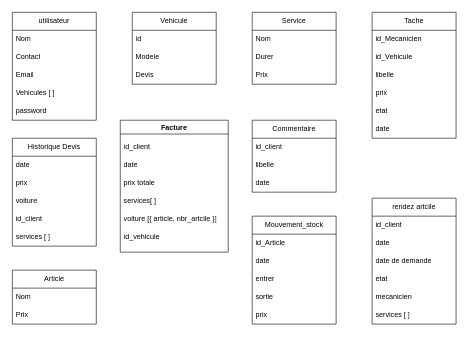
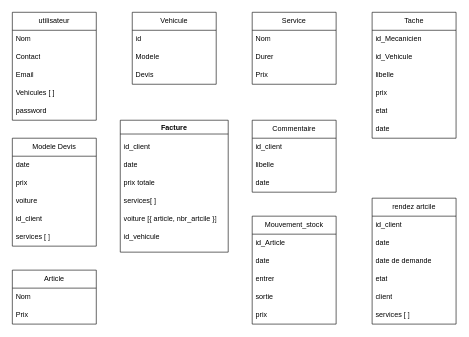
  <mxCell id="0" />
  <mxCell id="1" parent="0" />
  <mxCell id="2" value="utilisateur" style="swimlane;fontStyle=0;childLayout=stackLayout;horizontal=1;startSize=30;horizontalStack=0;resizeParent=1;resizeParentMax=0;resizeLast=0;collapsible=1;marginBottom=0;whiteSpace=wrap;html=1;" vertex="1" parent="1"><mxGeometry x="20" y="20" width="140" height="180" as="geometry"><mxRectangle x="120" y="140" width="70" height="30" as="alternateBounds" /></mxGeometry></mxCell>
  <mxCell id="3" value="Nom" style="text;strokeColor=none;fillColor=none;align=left;verticalAlign=middle;spacingLeft=4;spacingRight=4;overflow=hidden;points=[[0,0.5],[1,0.5]];portConstraint=eastwest;rotatable=0;whiteSpace=wrap;html=1;" vertex="1" parent="2"><mxGeometry y="30" width="140" height="30" as="geometry" /></mxCell>
  <mxCell id="4" value="Contact" style="text;strokeColor=none;fillColor=none;align=left;verticalAlign=middle;spacingLeft=4;spacingRight=4;overflow=hidden;points=[[0,0.5],[1,0.5]];portConstraint=eastwest;rotatable=0;whiteSpace=wrap;html=1;" vertex="1" parent="2"><mxGeometry y="60" width="140" height="30" as="geometry" /></mxCell>
  <mxCell id="5" value="Email" style="text;strokeColor=none;fillColor=none;align=left;verticalAlign=middle;spacingLeft=4;spacingRight=4;overflow=hidden;points=[[0,0.5],[1,0.5]];portConstraint=eastwest;rotatable=0;whiteSpace=wrap;html=1;" vertex="1" parent="2"><mxGeometry y="90" width="140" height="30" as="geometry" /></mxCell>
  <mxCell id="6" value="Vehicules [ ]" style="text;strokeColor=none;fillColor=none;align=left;verticalAlign=middle;spacingLeft=4;spacingRight=4;overflow=hidden;points=[[0,0.5],[1,0.5]];portConstraint=eastwest;rotatable=0;whiteSpace=wrap;html=1;" vertex="1" parent="2"><mxGeometry y="120" width="140" height="30" as="geometry" /></mxCell>
  <mxCell id="7" value="password" style="text;strokeColor=none;fillColor=none;align=left;verticalAlign=middle;spacingLeft=4;spacingRight=4;overflow=hidden;points=[[0,0.5],[1,0.5]];portConstraint=eastwest;rotatable=0;whiteSpace=wrap;html=1;" vertex="1" parent="2"><mxGeometry y="150" width="140" height="30" as="geometry" /></mxCell>
  <mxCell id="8" value="Vehicule" style="swimlane;fontStyle=0;childLayout=stackLayout;horizontal=1;startSize=30;horizontalStack=0;resizeParent=1;resizeParentMax=0;resizeLast=0;collapsible=1;marginBottom=0;whiteSpace=wrap;html=1;" vertex="1" parent="1"><mxGeometry x="220" y="20" width="140" height="120" as="geometry" /></mxCell>
  <mxCell id="9" value="id" style="text;strokeColor=none;fillColor=none;align=left;verticalAlign=middle;spacingLeft=4;spacingRight=4;overflow=hidden;points=[[0,0.5],[1,0.5]];portConstraint=eastwest;rotatable=0;whiteSpace=wrap;html=1;" vertex="1" parent="8"><mxGeometry y="30" width="140" height="30" as="geometry" /></mxCell>
  <mxCell id="10" value="Modele" style="text;strokeColor=none;fillColor=none;align=left;verticalAlign=middle;spacingLeft=4;spacingRight=4;overflow=hidden;points=[[0,0.5],[1,0.5]];portConstraint=eastwest;rotatable=0;whiteSpace=wrap;html=1;" vertex="1" parent="8"><mxGeometry y="60" width="140" height="30" as="geometry" /></mxCell>
  <mxCell id="11" value="Devis" style="text;strokeColor=none;fillColor=none;align=left;verticalAlign=middle;spacingLeft=4;spacingRight=4;overflow=hidden;points=[[0,0.5],[1,0.5]];portConstraint=eastwest;rotatable=0;whiteSpace=wrap;html=1;" vertex="1" parent="8"><mxGeometry y="90" width="140" height="30" as="geometry" /></mxCell>
  <mxCell id="12" value="Service" style="swimlane;fontStyle=0;childLayout=stackLayout;horizontal=1;startSize=30;horizontalStack=0;resizeParent=1;resizeParentMax=0;resizeLast=0;collapsible=1;marginBottom=0;whiteSpace=wrap;html=1;" vertex="1" parent="1"><mxGeometry x="420" y="20" width="140" height="120" as="geometry" /></mxCell>
  <mxCell id="13" value="Nom" style="text;strokeColor=none;fillColor=none;align=left;verticalAlign=middle;spacingLeft=4;spacingRight=4;overflow=hidden;points=[[0,0.5],[1,0.5]];portConstraint=eastwest;rotatable=0;whiteSpace=wrap;html=1;" vertex="1" parent="12"><mxGeometry y="30" width="140" height="30" as="geometry" /></mxCell>
  <mxCell id="14" value="Durer" style="text;strokeColor=none;fillColor=none;align=left;verticalAlign=middle;spacingLeft=4;spacingRight=4;overflow=hidden;points=[[0,0.5],[1,0.5]];portConstraint=eastwest;rotatable=0;whiteSpace=wrap;html=1;" vertex="1" parent="12"><mxGeometry y="60" width="140" height="30" as="geometry" /></mxCell>
  <mxCell id="15" value="Prix" style="text;strokeColor=none;fillColor=none;align=left;verticalAlign=middle;spacingLeft=4;spacingRight=4;overflow=hidden;points=[[0,0.5],[1,0.5]];portConstraint=eastwest;rotatable=0;whiteSpace=wrap;html=1;" vertex="1" parent="12"><mxGeometry y="90" width="140" height="30" as="geometry" /></mxCell>
  <mxCell id="16" value="Tache" style="swimlane;fontStyle=0;childLayout=stackLayout;horizontal=1;startSize=30;horizontalStack=0;resizeParent=1;resizeParentMax=0;resizeLast=0;collapsible=1;marginBottom=0;whiteSpace=wrap;html=1;" vertex="1" parent="1"><mxGeometry x="620" y="20" width="140" height="210" as="geometry" /></mxCell>
  <mxCell id="17" value="id_Mecanicien" style="text;strokeColor=none;fillColor=none;align=left;verticalAlign=middle;spacingLeft=4;spacingRight=4;overflow=hidden;points=[[0,0.5],[1,0.5]];portConstraint=eastwest;rotatable=0;whiteSpace=wrap;html=1;" vertex="1" parent="16"><mxGeometry y="30" width="140" height="30" as="geometry" /></mxCell>
  <mxCell id="18" value="id_Vehicule" style="text;strokeColor=none;fillColor=none;align=left;verticalAlign=middle;spacingLeft=4;spacingRight=4;overflow=hidden;points=[[0,0.5],[1,0.5]];portConstraint=eastwest;rotatable=0;whiteSpace=wrap;html=1;" vertex="1" parent="16"><mxGeometry y="60" width="140" height="30" as="geometry" /></mxCell>
  <mxCell id="19" value="libelle" style="text;strokeColor=none;fillColor=none;align=left;verticalAlign=middle;spacingLeft=4;spacingRight=4;overflow=hidden;points=[[0,0.5],[1,0.5]];portConstraint=eastwest;rotatable=0;whiteSpace=wrap;html=1;" vertex="1" parent="16"><mxGeometry y="90" width="140" height="30" as="geometry" /></mxCell>
  <mxCell id="20" value="prix" style="text;strokeColor=none;fillColor=none;align=left;verticalAlign=middle;spacingLeft=4;spacingRight=4;overflow=hidden;points=[[0,0.5],[1,0.5]];portConstraint=eastwest;rotatable=0;whiteSpace=wrap;html=1;" vertex="1" parent="16"><mxGeometry y="120" width="140" height="30" as="geometry" /></mxCell>
  <mxCell id="21" value="etat" style="text;strokeColor=none;fillColor=none;align=left;verticalAlign=middle;spacingLeft=4;spacingRight=4;overflow=hidden;points=[[0,0.5],[1,0.5]];portConstraint=eastwest;rotatable=0;whiteSpace=wrap;html=1;" vertex="1" parent="16"><mxGeometry y="150" width="140" height="30" as="geometry" /></mxCell>
  <mxCell id="22" value="date" style="text;strokeColor=none;fillColor=none;align=left;verticalAlign=middle;spacingLeft=4;spacingRight=4;overflow=hidden;points=[[0,0.5],[1,0.5]];portConstraint=eastwest;rotatable=0;whiteSpace=wrap;html=1;" vertex="1" parent="16"><mxGeometry y="180" width="140" height="30" as="geometry" /></mxCell>
- <mxCell id="23" value="Historique Devis" style="swimlane;fontStyle=0;childLayout=stackLayout;horizontal=1;startSize=30;horizontalStack=0;resizeParent=1;resizeParentMax=0;resizeLast=0;collapsible=1;marginBottom=0;whiteSpace=wrap;html=1;" vertex="1" parent="1"><mxGeometry x="20" y="230" width="140" height="180" as="geometry" /></mxCell>
+ <mxCell id="23" value="Modele Devis" style="swimlane;fontStyle=0;childLayout=stackLayout;horizontal=1;startSize=30;horizontalStack=0;resizeParent=1;resizeParentMax=0;resizeLast=0;collapsible=1;marginBottom=0;whiteSpace=wrap;html=1;" vertex="1" parent="1"><mxGeometry x="20" y="230" width="140" height="180" as="geometry" /></mxCell>
  <mxCell id="24" value="date" style="text;strokeColor=none;fillColor=none;align=left;verticalAlign=middle;spacingLeft=4;spacingRight=4;overflow=hidden;points=[[0,0.5],[1,0.5]];portConstraint=eastwest;rotatable=0;whiteSpace=wrap;html=1;" vertex="1" parent="23"><mxGeometry y="30" width="140" height="30" as="geometry" /></mxCell>
  <mxCell id="25" value="prix" style="text;strokeColor=none;fillColor=none;align=left;verticalAlign=middle;spacingLeft=4;spacingRight=4;overflow=hidden;points=[[0,0.5],[1,0.5]];portConstraint=eastwest;rotatable=0;whiteSpace=wrap;html=1;" vertex="1" parent="23"><mxGeometry y="60" width="140" height="30" as="geometry" /></mxCell>
  <mxCell id="26" value="voiture" style="text;strokeColor=none;fillColor=none;align=left;verticalAlign=middle;spacingLeft=4;spacingRight=4;overflow=hidden;points=[[0,0.5],[1,0.5]];portConstraint=eastwest;rotatable=0;whiteSpace=wrap;html=1;" vertex="1" parent="23"><mxGeometry y="90" width="140" height="30" as="geometry" /></mxCell>
  <mxCell id="27" value="id_client" style="text;strokeColor=none;fillColor=none;align=left;verticalAlign=middle;spacingLeft=4;spacingRight=4;overflow=hidden;points=[[0,0.5],[1,0.5]];portConstraint=eastwest;rotatable=0;whiteSpace=wrap;html=1;" vertex="1" parent="23"><mxGeometry y="120" width="140" height="30" as="geometry" /></mxCell>
  <mxCell id="28" value="services [ ]" style="text;strokeColor=none;fillColor=none;align=left;verticalAlign=middle;spacingLeft=4;spacingRight=4;overflow=hidden;points=[[0,0.5],[1,0.5]];portConstraint=eastwest;rotatable=0;whiteSpace=wrap;html=1;" vertex="1" parent="23"><mxGeometry y="150" width="140" height="30" as="geometry" /></mxCell>
  <mxCell id="29" value="Commentaire" style="swimlane;fontStyle=0;childLayout=stackLayout;horizontal=1;startSize=30;horizontalStack=0;resizeParent=1;resizeParentMax=0;resizeLast=0;collapsible=1;marginBottom=0;whiteSpace=wrap;html=1;" vertex="1" parent="1"><mxGeometry x="420" y="200" width="140" height="120" as="geometry" /></mxCell>
  <mxCell id="30" value="id_client" style="text;strokeColor=none;fillColor=none;align=left;verticalAlign=middle;spacingLeft=4;spacingRight=4;overflow=hidden;points=[[0,0.5],[1,0.5]];portConstraint=eastwest;rotatable=0;whiteSpace=wrap;html=1;" vertex="1" parent="29"><mxGeometry y="30" width="140" height="30" as="geometry" /></mxCell>
  <mxCell id="31" value="libelle" style="text;strokeColor=none;fillColor=none;align=left;verticalAlign=middle;spacingLeft=4;spacingRight=4;overflow=hidden;points=[[0,0.5],[1,0.5]];portConstraint=eastwest;rotatable=0;whiteSpace=wrap;html=1;" vertex="1" parent="29"><mxGeometry y="60" width="140" height="30" as="geometry" /></mxCell>
  <mxCell id="32" value="date" style="text;strokeColor=none;fillColor=none;align=left;verticalAlign=middle;spacingLeft=4;spacingRight=4;overflow=hidden;points=[[0,0.5],[1,0.5]];portConstraint=eastwest;rotatable=0;whiteSpace=wrap;html=1;" vertex="1" parent="29"><mxGeometry y="90" width="140" height="30" as="geometry" /></mxCell>
  <mxCell id="33" value="rendez artcile" style="swimlane;fontStyle=0;childLayout=stackLayout;horizontal=1;startSize=30;horizontalStack=0;resizeParent=1;resizeParentMax=0;resizeLast=0;collapsible=1;marginBottom=0;whiteSpace=wrap;html=1;" vertex="1" parent="1"><mxGeometry x="620" y="330" width="140" height="210" as="geometry" /></mxCell>
  <mxCell id="34" value="id_client" style="text;strokeColor=none;fillColor=none;align=left;verticalAlign=middle;spacingLeft=4;spacingRight=4;overflow=hidden;points=[[0,0.5],[1,0.5]];portConstraint=eastwest;rotatable=0;whiteSpace=wrap;html=1;" vertex="1" parent="33"><mxGeometry y="30" width="140" height="30" as="geometry" /></mxCell>
  <mxCell id="35" value="date" style="text;strokeColor=none;fillColor=none;align=left;verticalAlign=middle;spacingLeft=4;spacingRight=4;overflow=hidden;points=[[0,0.5],[1,0.5]];portConstraint=eastwest;rotatable=0;whiteSpace=wrap;html=1;" vertex="1" parent="33"><mxGeometry y="60" width="140" height="30" as="geometry" /></mxCell>
  <mxCell id="36" value="date de demande" style="text;strokeColor=none;fillColor=none;align=left;verticalAlign=middle;spacingLeft=4;spacingRight=4;overflow=hidden;points=[[0,0.5],[1,0.5]];portConstraint=eastwest;rotatable=0;whiteSpace=wrap;html=1;" vertex="1" parent="33"><mxGeometry y="90" width="140" height="30" as="geometry" /></mxCell>
  <mxCell id="37" value="etat" style="text;strokeColor=none;fillColor=none;align=left;verticalAlign=middle;spacingLeft=4;spacingRight=4;overflow=hidden;points=[[0,0.5],[1,0.5]];portConstraint=eastwest;rotatable=0;whiteSpace=wrap;html=1;" vertex="1" parent="33"><mxGeometry y="120" width="140" height="30" as="geometry" /></mxCell>
- <mxCell id="38" value="mecanicien" style="text;strokeColor=none;fillColor=none;align=left;verticalAlign=middle;spacingLeft=4;spacingRight=4;overflow=hidden;points=[[0,0.5],[1,0.5]];portConstraint=eastwest;rotatable=0;whiteSpace=wrap;html=1;" vertex="1" parent="33"><mxGeometry y="150" width="140" height="30" as="geometry" /></mxCell>
+ <mxCell id="38" value="client" style="text;strokeColor=none;fillColor=none;align=left;verticalAlign=middle;spacingLeft=4;spacingRight=4;overflow=hidden;points=[[0,0.5],[1,0.5]];portConstraint=eastwest;rotatable=0;whiteSpace=wrap;html=1;" vertex="1" parent="33"><mxGeometry y="150" width="140" height="30" as="geometry" /></mxCell>
  <mxCell id="39" value="services [ ]" style="text;strokeColor=none;fillColor=none;align=left;verticalAlign=middle;spacingLeft=4;spacingRight=4;overflow=hidden;points=[[0,0.5],[1,0.5]];portConstraint=eastwest;rotatable=0;whiteSpace=wrap;html=1;" vertex="1" parent="33"><mxGeometry y="180" width="140" height="30" as="geometry" /></mxCell>
  <mxCell id="40" value="Article" style="swimlane;fontStyle=0;childLayout=stackLayout;horizontal=1;startSize=30;horizontalStack=0;resizeParent=1;resizeParentMax=0;resizeLast=0;collapsible=1;marginBottom=0;whiteSpace=wrap;html=1;" vertex="1" parent="1"><mxGeometry x="20" y="450" width="140" height="90" as="geometry" /></mxCell>
  <mxCell id="41" value="Nom" style="text;strokeColor=none;fillColor=none;align=left;verticalAlign=middle;spacingLeft=4;spacingRight=4;overflow=hidden;points=[[0,0.5],[1,0.5]];portConstraint=eastwest;rotatable=0;whiteSpace=wrap;html=1;" vertex="1" parent="40"><mxGeometry y="30" width="140" height="30" as="geometry" /></mxCell>
  <mxCell id="42" value="Prix" style="text;strokeColor=none;fillColor=none;align=left;verticalAlign=middle;spacingLeft=4;spacingRight=4;overflow=hidden;points=[[0,0.5],[1,0.5]];portConstraint=eastwest;rotatable=0;whiteSpace=wrap;html=1;" vertex="1" parent="40"><mxGeometry y="60" width="140" height="30" as="geometry" /></mxCell>
  <mxCell id="43" value="Mouvement_stock" style="swimlane;fontStyle=0;childLayout=stackLayout;horizontal=1;startSize=30;horizontalStack=0;resizeParent=1;resizeParentMax=0;resizeLast=0;collapsible=1;marginBottom=0;whiteSpace=wrap;html=1;" vertex="1" parent="1"><mxGeometry x="420" y="360" width="140" height="180" as="geometry" /></mxCell>
  <mxCell id="44" value="id_Article" style="text;strokeColor=none;fillColor=none;align=left;verticalAlign=middle;spacingLeft=4;spacingRight=4;overflow=hidden;points=[[0,0.5],[1,0.5]];portConstraint=eastwest;rotatable=0;whiteSpace=wrap;html=1;" vertex="1" parent="43"><mxGeometry y="30" width="140" height="30" as="geometry" /></mxCell>
  <mxCell id="45" value="date" style="text;strokeColor=none;fillColor=none;align=left;verticalAlign=middle;spacingLeft=4;spacingRight=4;overflow=hidden;points=[[0,0.5],[1,0.5]];portConstraint=eastwest;rotatable=0;whiteSpace=wrap;html=1;" vertex="1" parent="43"><mxGeometry y="60" width="140" height="30" as="geometry" /></mxCell>
  <mxCell id="46" value="entrer" style="text;strokeColor=none;fillColor=none;align=left;verticalAlign=middle;spacingLeft=4;spacingRight=4;overflow=hidden;points=[[0,0.5],[1,0.5]];portConstraint=eastwest;rotatable=0;whiteSpace=wrap;html=1;" vertex="1" parent="43"><mxGeometry y="90" width="140" height="30" as="geometry" /></mxCell>
  <mxCell id="47" value="sortie" style="text;strokeColor=none;fillColor=none;align=left;verticalAlign=middle;spacingLeft=4;spacingRight=4;overflow=hidden;points=[[0,0.5],[1,0.5]];portConstraint=eastwest;rotatable=0;whiteSpace=wrap;html=1;" vertex="1" parent="43"><mxGeometry y="120" width="140" height="30" as="geometry" /></mxCell>
  <mxCell id="48" value="prix" style="text;strokeColor=none;fillColor=none;align=left;verticalAlign=middle;spacingLeft=4;spacingRight=4;overflow=hidden;points=[[0,0.5],[1,0.5]];portConstraint=eastwest;rotatable=0;whiteSpace=wrap;html=1;" vertex="1" parent="43"><mxGeometry y="150" width="140" height="30" as="geometry" /></mxCell>
  <mxCell id="49" value="Facture" style="swimlane;whiteSpace=wrap;html=1;startSize=23;" vertex="1" parent="1"><mxGeometry x="200" y="200" width="180" height="220" as="geometry" /></mxCell>
  <mxCell id="50" value="id_client" style="text;strokeColor=none;fillColor=none;align=left;verticalAlign=middle;spacingLeft=4;spacingRight=4;overflow=hidden;points=[[0,0.5],[1,0.5]];portConstraint=eastwest;rotatable=0;whiteSpace=wrap;html=1;" vertex="1" parent="49"><mxGeometry y="30" width="200" height="30" as="geometry" /></mxCell>
  <mxCell id="51" value="date" style="text;strokeColor=none;fillColor=none;align=left;verticalAlign=middle;spacingLeft=4;spacingRight=4;overflow=hidden;points=[[0,0.5],[1,0.5]];portConstraint=eastwest;rotatable=0;whiteSpace=wrap;html=1;" vertex="1" parent="49"><mxGeometry y="60" width="200" height="30" as="geometry" /></mxCell>
  <mxCell id="52" value="prix totale" style="text;strokeColor=none;fillColor=none;align=left;verticalAlign=middle;spacingLeft=4;spacingRight=4;overflow=hidden;points=[[0,0.5],[1,0.5]];portConstraint=eastwest;rotatable=0;whiteSpace=wrap;html=1;" vertex="1" parent="49"><mxGeometry y="90" width="200" height="30" as="geometry" /></mxCell>
  <mxCell id="53" value="services[ ]" style="text;strokeColor=none;fillColor=none;align=left;verticalAlign=middle;spacingLeft=4;spacingRight=4;overflow=hidden;points=[[0,0.5],[1,0.5]];portConstraint=eastwest;rotatable=0;whiteSpace=wrap;html=1;" vertex="1" parent="49"><mxGeometry y="120" width="200" height="30" as="geometry" /></mxCell>
  <mxCell id="54" value="voiture [{ article, nbr_artcile }]" style="text;strokeColor=none;fillColor=none;align=left;verticalAlign=middle;spacingLeft=4;spacingRight=4;overflow=hidden;points=[[0,0.5],[1,0.5]];portConstraint=eastwest;rotatable=0;whiteSpace=wrap;html=1;" vertex="1" parent="49"><mxGeometry y="150" width="200" height="30" as="geometry" /></mxCell>
  <mxCell id="55" value="id_vehicule" style="text;strokeColor=none;fillColor=none;align=left;verticalAlign=middle;spacingLeft=4;spacingRight=4;overflow=hidden;points=[[0,0.5],[1,0.5]];portConstraint=eastwest;rotatable=0;whiteSpace=wrap;html=1;" vertex="1" parent="49"><mxGeometry y="180" width="200" height="30" as="geometry" /></mxCell>
